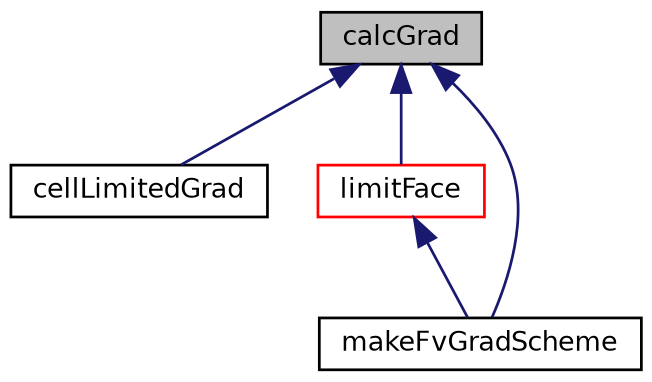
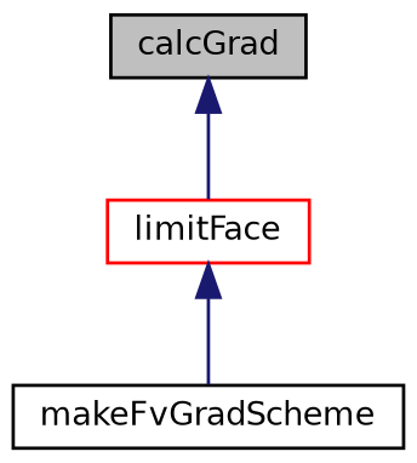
  digraph {
    rankdir=TB
    node [color=black fontname=Helvetica fontsize=10 shape=record]
    edge [color=midnightblue dir=back fontname=Helvetica fontsize=10 labelfontname=Helvetica labelfontsize=10 style=solid]
    n1 [fillcolor=grey75 fontcolor=black height=0.2 label=calcGrad style=filled width=0.4]
-   n2 [height=0.2 label=cellLimitedGrad width=0.4]
    n3 [color=red height=0.2 label=limitFace width=0.4]
    n4 [height=0.2 label=makeFvGradScheme width=0.4]
-   n1 -> n2
    n1 -> n3
-   n1 -> n4
    n3 -> n4
  }
